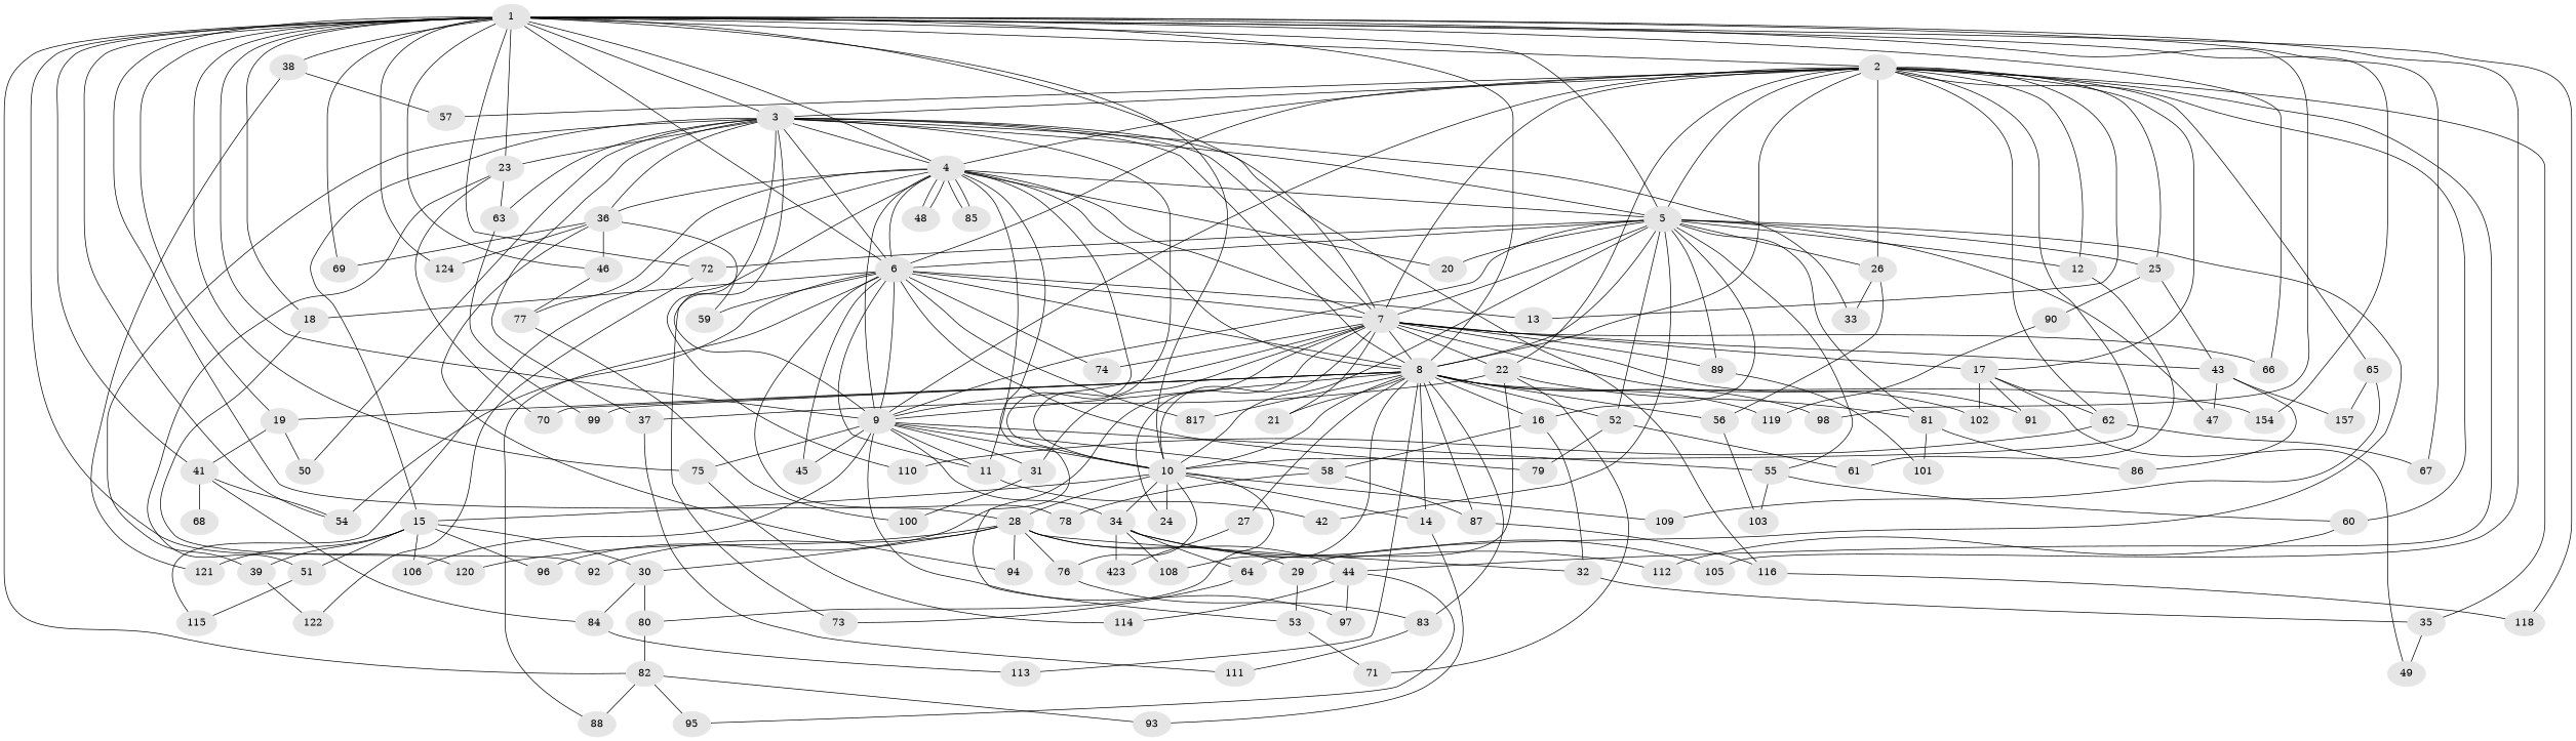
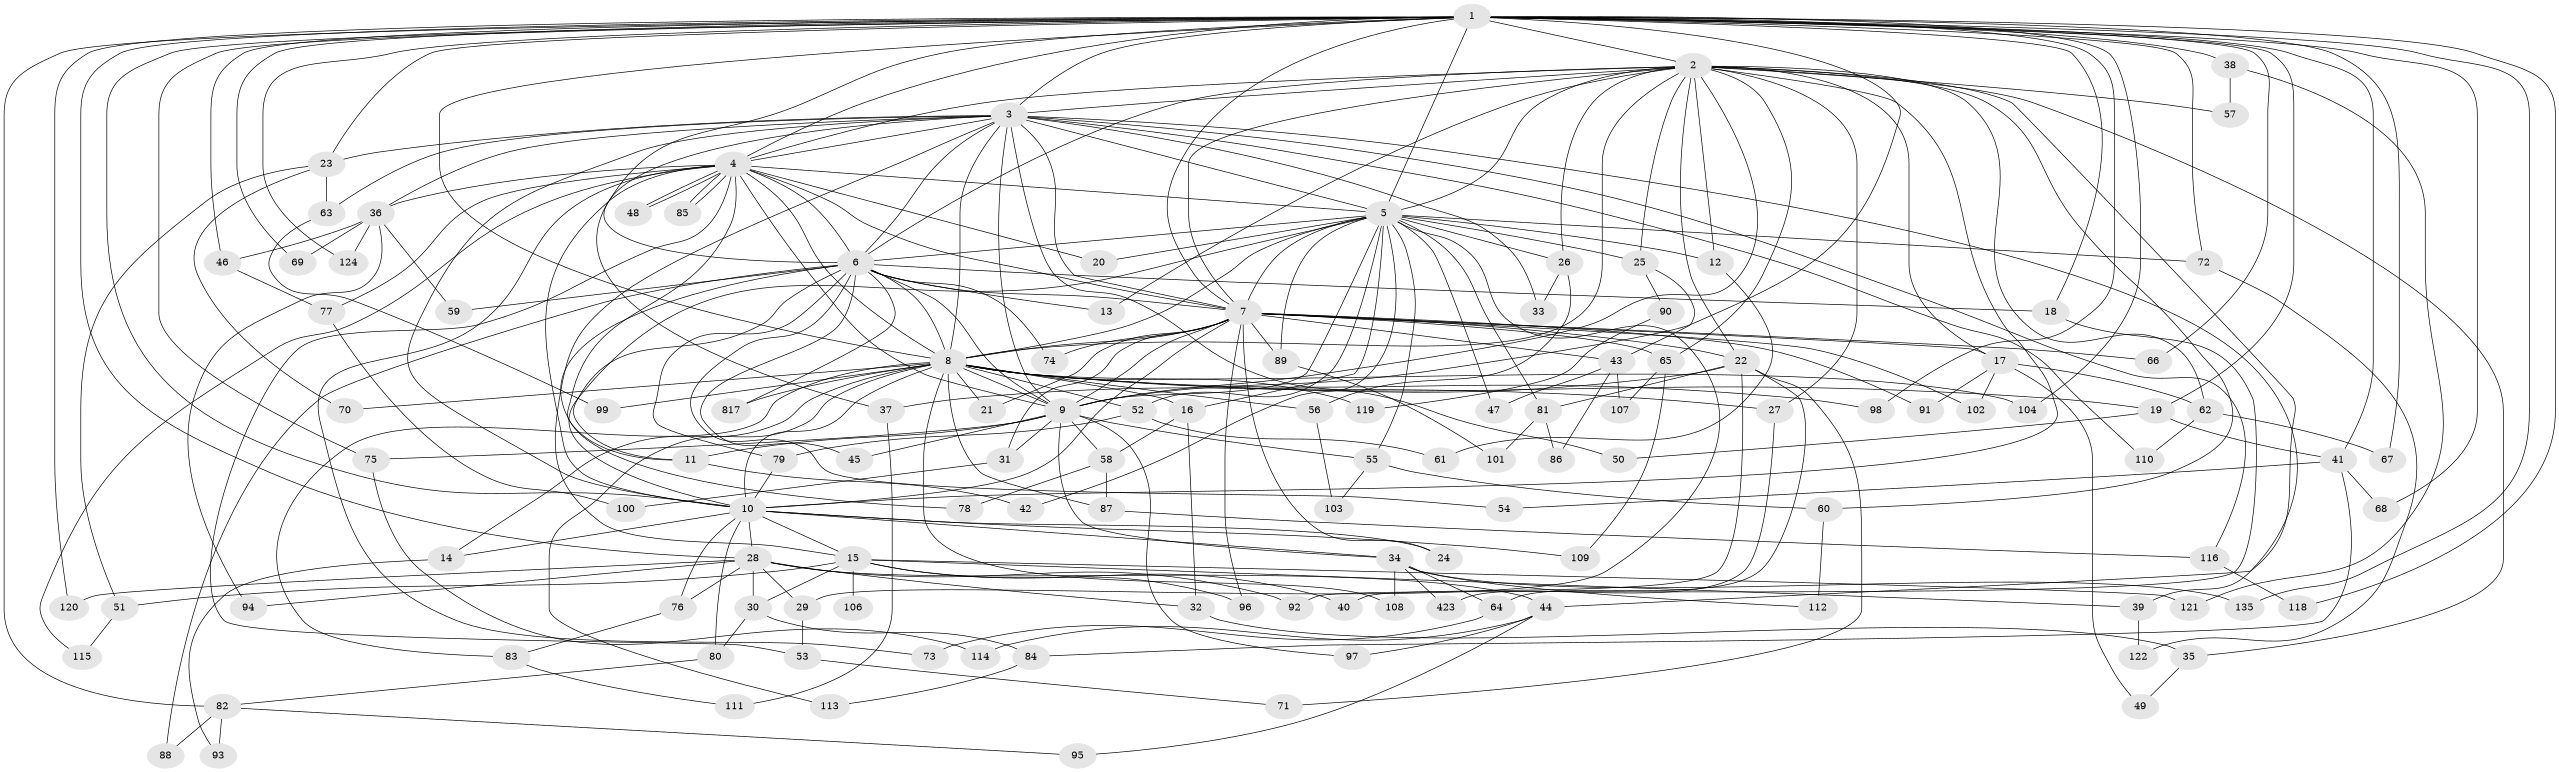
  graph {
    node [color=gray90 style=filled]
    1
    2
    3
    4
    5
    6
    7
    8
    9
    10
    18
    19
    23
    28
    38
    41
    46
    66
    67
    68
    69
    72
    75
    82
    98
-   104 [label=154]
-   105
+   104
+   105 [label=135]
    118
    120
    124
    12
    13
    17
    22
    25
    26
    27
    35
    44
    57
    60
    62
    65
    15
    33
    36
    37
    39
    50
    63
    110
    116
    11
    20
    48
    53
    73
    77
    85
    115
    16
    29
    42
    47
    52
    55
    81
    89
    45
    54
    59
    74
    78
    79
    88
    n76 [label=817]
    21
    24
    31
    43
    91
    96
    102
    14
    56
    70
    83
    87
    99
    108
    113
    119
    34
    58
    97
    106
    76
    80
    109
    92
    51
    30
    32
    94
    121
    84
    122
    114
    93
    95
    61
    49
+   40
    64
    71
    90
    n117 [label=423]
    112
-   107 [label=157]
+   107
    111
    100
    103
    86
    101
    1 -- 2
    1 -- 3
    1 -- 4
    1 -- 5
    1 -- 6
    1 -- 7
    1 -- 8
    1 -- 9
    1 -- 10
    1 -- 18
    1 -- 19
    1 -- 23
    1 -- 28
    1 -- 38
    1 -- 41
    1 -- 46
    1 -- 66
    1 -- 67
-   1 -- 54
+   1 -- 68
    1 -- 69
    1 -- 72
    1 -- 75
    1 -- 82
    1 -- 98
    1 -- 104
    1 -- 105
    1 -- 118
    1 -- 120
    1 -- 124
    2 -- 3
    2 -- 4
    2 -- 5
    2 -- 6
    2 -- 7
    2 -- 8
    2 -- 9
    2 -- 10
    2 -- 12
    2 -- 13
    2 -- 17
    2 -- 22
    2 -- 25
    2 -- 26
+   2 -- 27
    2 -- 35
    2 -- 44
    2 -- 57
    2 -- 60
    2 -- 62
    2 -- 65
    3 -- 4
    3 -- 5
    3 -- 6
    3 -- 7
    3 -- 8
    3 -- 9
    3 -- 10
    3 -- 23
    3 -- 15
    3 -- 33
    3 -- 36
    3 -- 37
    3 -- 39
    3 -- 50
    3 -- 63
    3 -- 110
    3 -- 116
    4 -- 5
    4 -- 6
    4 -- 7
    4 -- 8
    4 -- 9
    4 -- 10
    4 -- 36
    4 -- 11
    4 -- 20
    4 -- 48
    4 -- 48
    4 -- 53
    4 -- 73
    4 -- 77
    4 -- 85
    4 -- 85
    4 -- 115
    5 -- 6
    5 -- 7
    5 -- 8
    5 -- 9
    5 -- 10
    5 -- 72
    5 -- 12
    5 -- 25
    5 -- 26
    5 -- 20
    5 -- 16
    5 -- 29
    5 -- 42
    5 -- 47
    5 -- 52
    5 -- 55
    5 -- 81
    5 -- 89
    6 -- 7
    6 -- 8
    6 -- 9
    6 -- 18
    6 -- 13
    6 -- 11
    6 -- 45
    6 -- 54
    6 -- 59
    6 -- 74
    6 -- 78
    6 -- 79
    6 -- 88
    6 -- n76
    7 -- 8
    7 -- 9
    7 -- 10
    7 -- 66
    7 -- 17
    7 -- 22
+   7 -- 65
    7 -- 89
    7 -- 74
    7 -- 21
    7 -- 24
    7 -- 31
    7 -- 43
    7 -- 91
    7 -- 96
    7 -- 102
    8 -- 9
    8 -- 10
    8 -- 19
    8 -- 98
    8 -- 104
    8 -- 27
    8 -- 16
    8 -- 52
    8 -- n76
    8 -- 21
    8 -- 14
    8 -- 56
    8 -- 70
    8 -- 83
    8 -- 87
    8 -- 99
    8 -- 108
    8 -- 113
    8 -- 119
-   9 -- 10
+   79 -- 10
    9 -- 75
    9 -- 11
    9 -- 55
    9 -- 45
    9 -- 31
    9 -- 34
    9 -- 58
    9 -- 97
-   9 -- 106
    10 -- 28
    10 -- 15
    10 -- 24
    10 -- 14
    10 -- 34
    10 -- 76
    10 -- 80
    10 -- 109
    18 -- 92
    19 -- 41
    19 -- 50
    23 -- 63
    23 -- 70
    23 -- 51
    28 -- 120
    28 -- 44
    28 -- 29
    28 -- 76
    28 -- 92
    28 -- 30
    28 -- 32
    28 -- 94
    38 -- 57
    38 -- 121
    41 -- 68
    41 -- 54
    41 -- 84
    46 -- 77
    72 -- 122
    75 -- 114
    82 -- 88
    82 -- 93
    82 -- 95
    12 -- 61
    17 -- 62
    17 -- 91
    17 -- 102
    17 -- 49
    22 -- 37
    22 -- 81
+   22 -- 40
    22 -- 64
    22 -- 71
    25 -- 43
    25 -- 90
    26 -- 33
    26 -- 56
    27 -- n117
    35 -- 49
    44 -- 97
    44 -- 114
    44 -- 95
    60 -- 112
    62 -- 67
    62 -- 110
    65 -- 109
    65 -- 107
    15 -- 39
    15 -- 96
    15 -- 106
    15 -- 51
    15 -- 30
    15 -- 121
+   15 -- 40
    36 -- 46
    36 -- 69
    36 -- 124
    36 -- 59
    36 -- 94
    37 -- 111
    39 -- 122
    63 -- 99
    116 -- 118
    11 -- 42
    53 -- 71
    77 -- 100
    16 -- 58
    16 -- 32
    29 -- 53
    52 -- 79
    52 -- 61
    55 -- 60
    55 -- 103
    81 -- 86
    81 -- 101
    89 -- 101
    31 -- 100
    43 -- 47
    43 -- 107
    43 -- 86
    14 -- 93
    56 -- 103
    83 -- 111
    87 -- 116
    34 -- 105
    34 -- 108
    34 -- 64
    34 -- n117
    34 -- 112
    58 -- 78
    58 -- 87
    76 -- 83
    80 -- 82
    51 -- 115
    30 -- 80
    30 -- 84
    32 -- 35
    84 -- 113
    64 -- 73
    90 -- 119
  }
